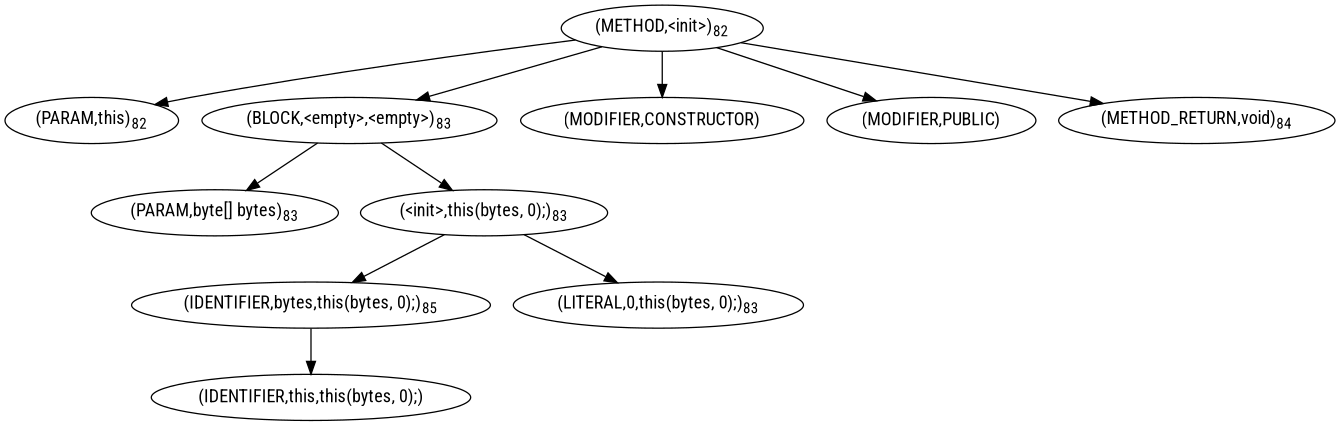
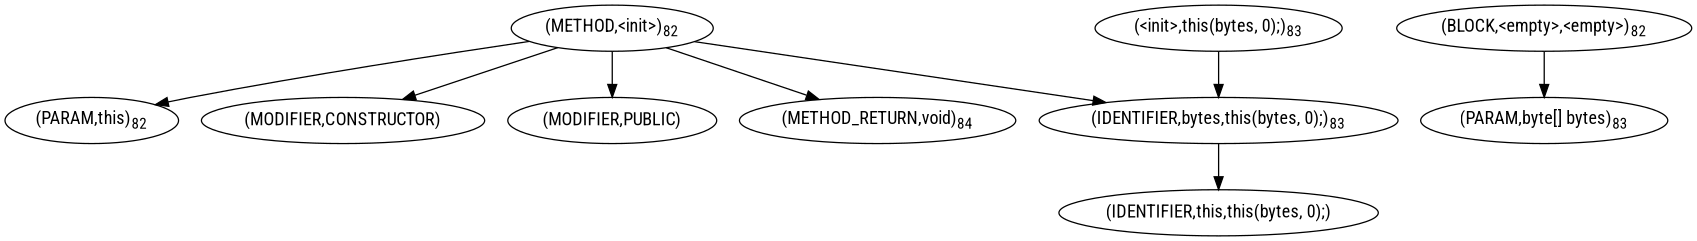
  digraph {
    fontname="Roboto Condensed"
    node [fontname="Roboto Condensed"]
    edge [fontname="Roboto Condensed"]
    n1 [label=<(METHOD,&lt;init&gt;)<SUB>82</SUB>>]
    n2 [label=<(PARAM,this)<SUB>82</SUB>>]
-   n3 [label=<(BLOCK,&lt;empty&gt;,&lt;empty&gt;)<SUB>83</SUB>>]
+   n3 [label=<(BLOCK,&lt;empty&gt;,&lt;empty&gt;)<SUB>82</SUB>>]
    n4 [label=<(MODIFIER,CONSTRUCTOR)>]
    n5 [label=<(MODIFIER,PUBLIC)>]
    n6 [label=<(METHOD_RETURN,void)<SUB>84</SUB>>]
    n7 [label=<(PARAM,byte[] bytes)<SUB>83</SUB>>]
    n8 [label=<(&lt;init&gt;,this(bytes, 0);)<SUB>83</SUB>>]
-   n9 [label=<(IDENTIFIER,bytes,this(bytes, 0);)<SUB>85</SUB>>]
-   n10 [label=<(LITERAL,0,this(bytes, 0);)<SUB>83</SUB>>]
+   n9 [label=<(IDENTIFIER,bytes,this(bytes, 0);)<SUB>83</SUB>>]
    n11 [label=<(IDENTIFIER,this,this(bytes, 0);)>]
    n1 -> n2
-   n1 -> n3
+   n1 -> n9
    n1 -> n4
    n1 -> n5
    n1 -> n6
    n3 -> n7
-   n3 -> n8
    n8 -> n9
-   n8 -> n10
    n9 -> n11
  }
